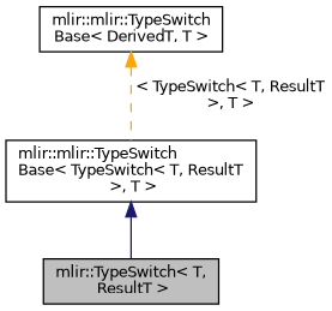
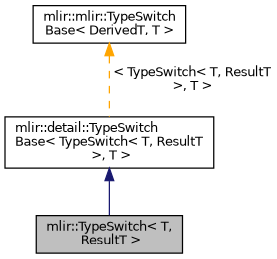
  digraph {
    node [color=black fontname=Helvetica fontsize=10 shape=record]
    edge [dir=back fontname=Helvetica fontsize=10 labelfontname=Helvetica labelfontsize=10]
    n1 [fillcolor=grey75 fontcolor=black height=0.2 label="mlir::TypeSwitch\< T,\l ResultT \>" style=filled width=0.4]
-   n2 [height=0.2 label="mlir::mlir::TypeSwitch\lBase\< TypeSwitch\< T, ResultT\l \>, T \>" width=0.4]
+   n2 [height=0.2 label="mlir::detail::TypeSwitch\lBase\< TypeSwitch\< T, ResultT\l \>, T \>" width=0.4]
    n3 [height=0.2 label="mlir::mlir::TypeSwitch\lBase\< DerivedT, T \>" width=0.4]
    n2 -> n1 [color=midnightblue style=solid]
    n3 -> n2 [color=orange label=" \< TypeSwitch\< T, ResultT\l \>, T \>" style=dashed]
  }
